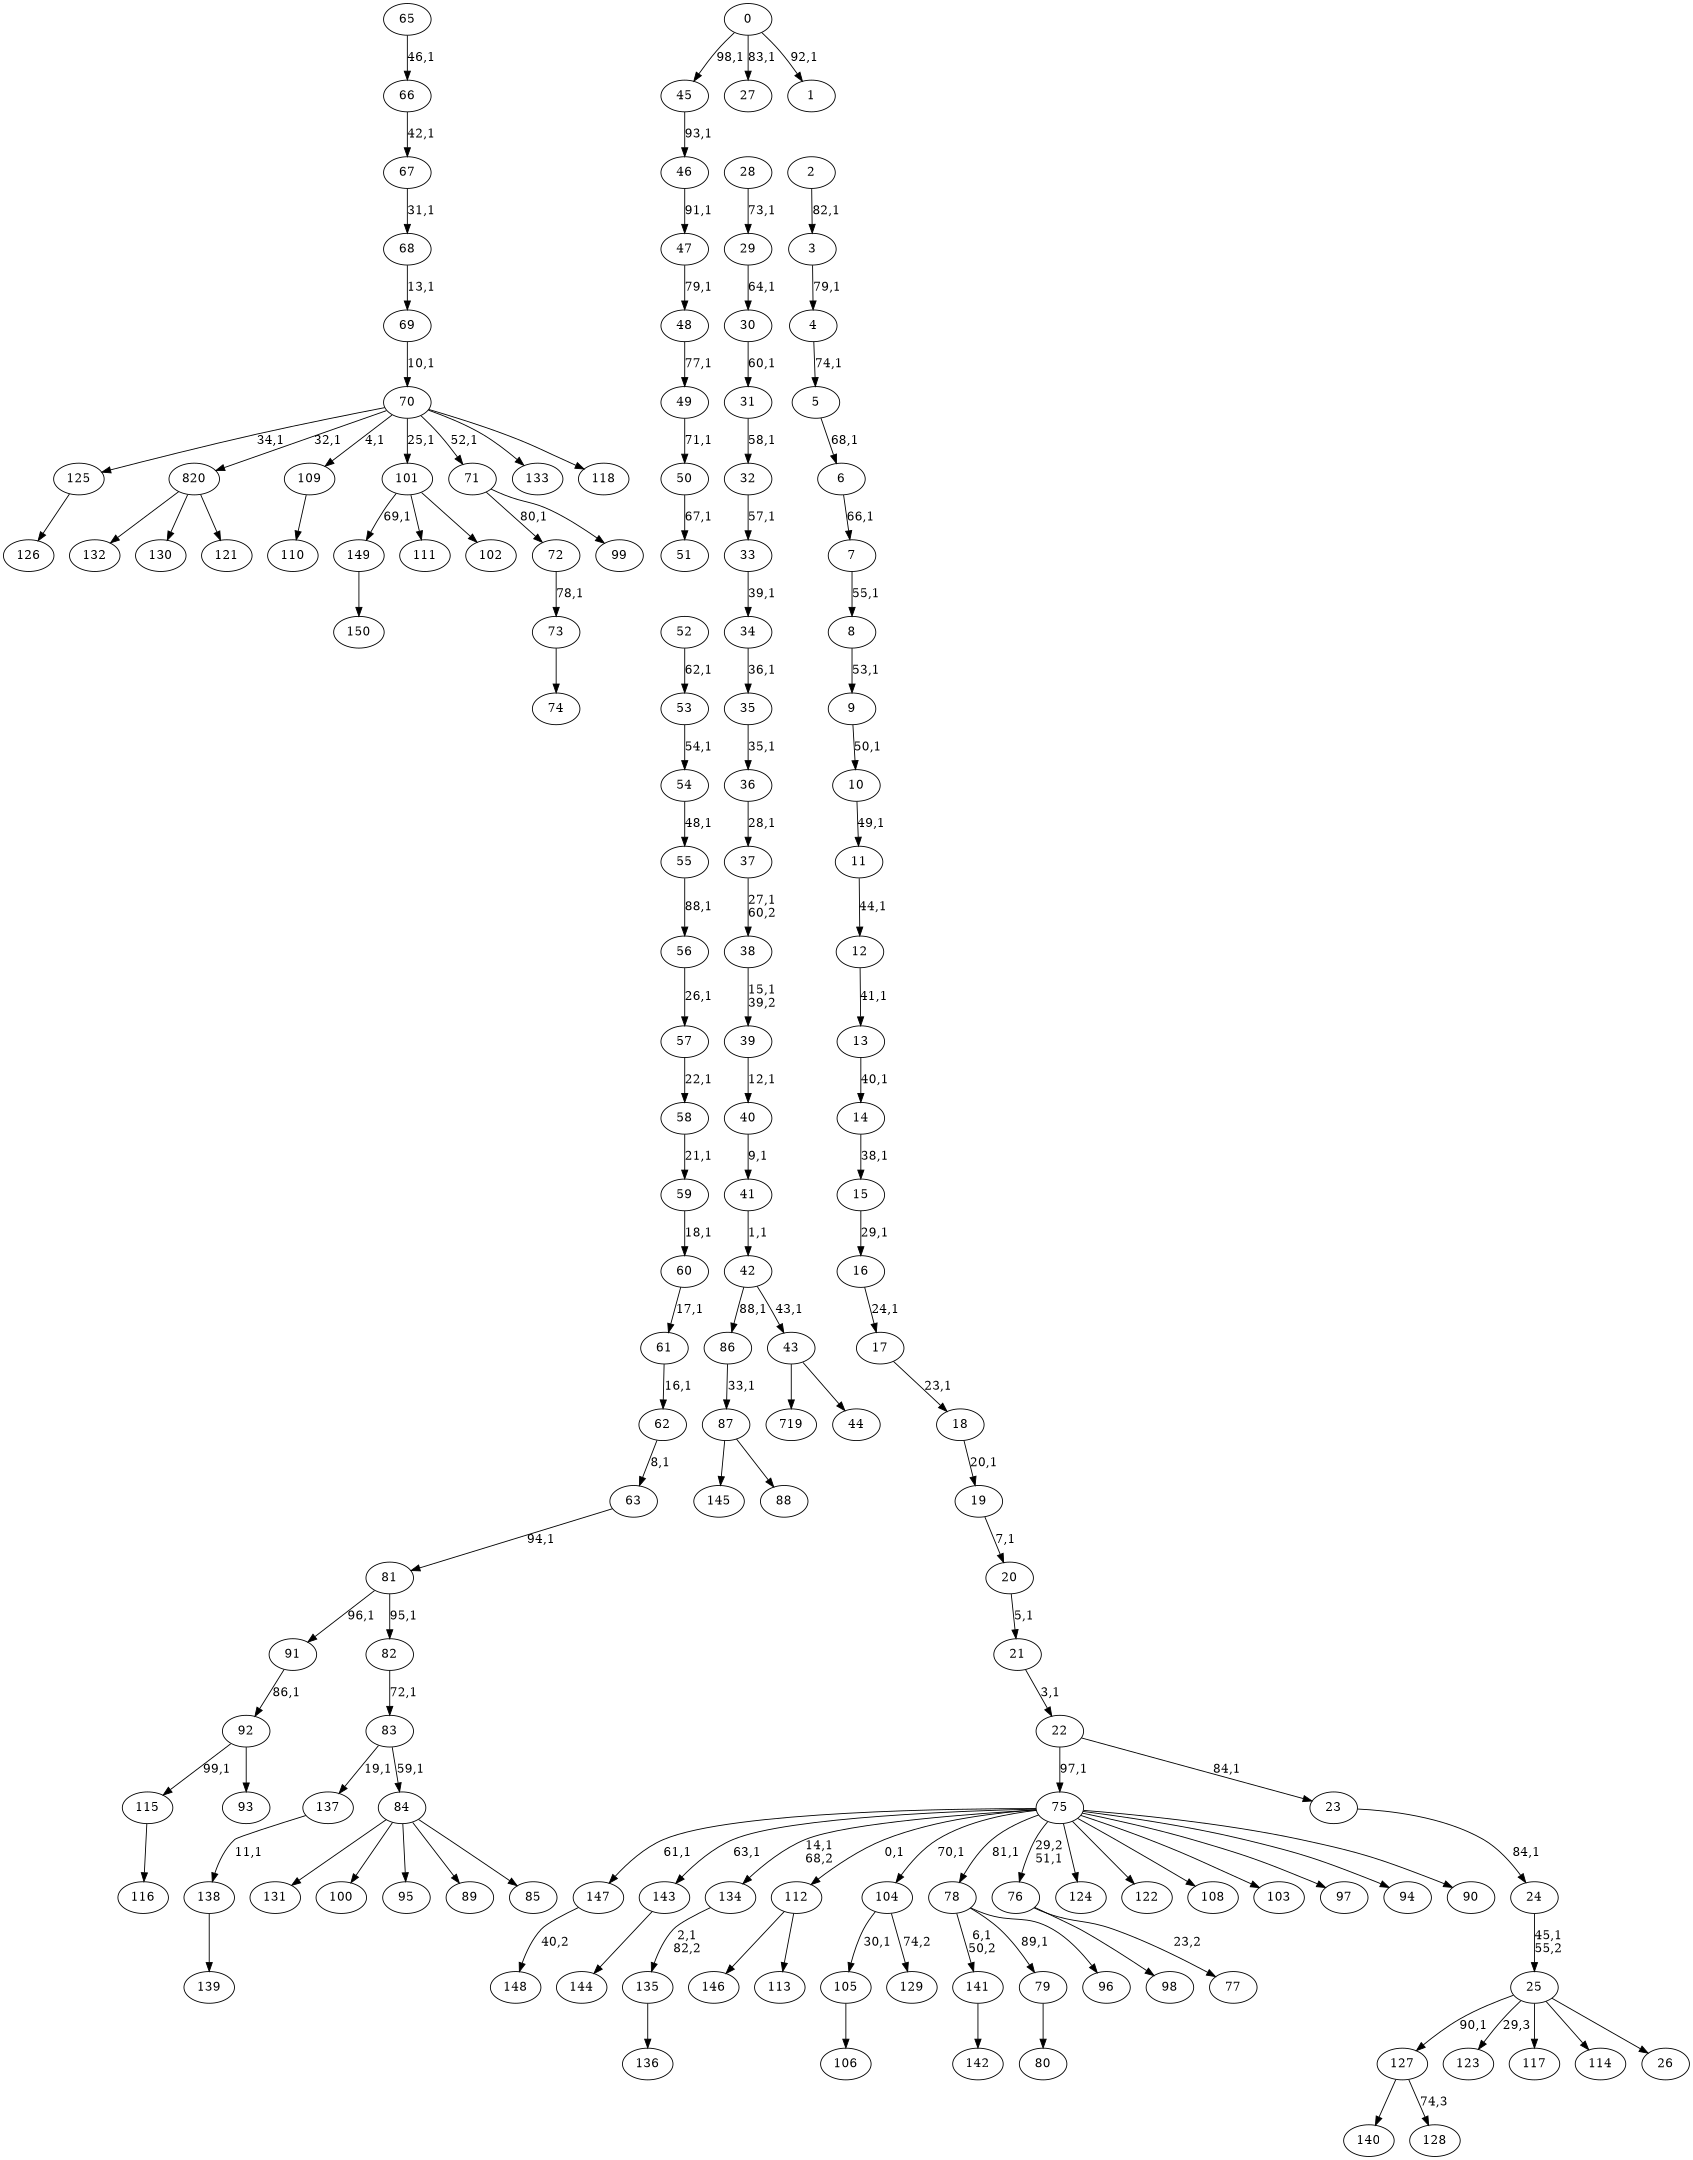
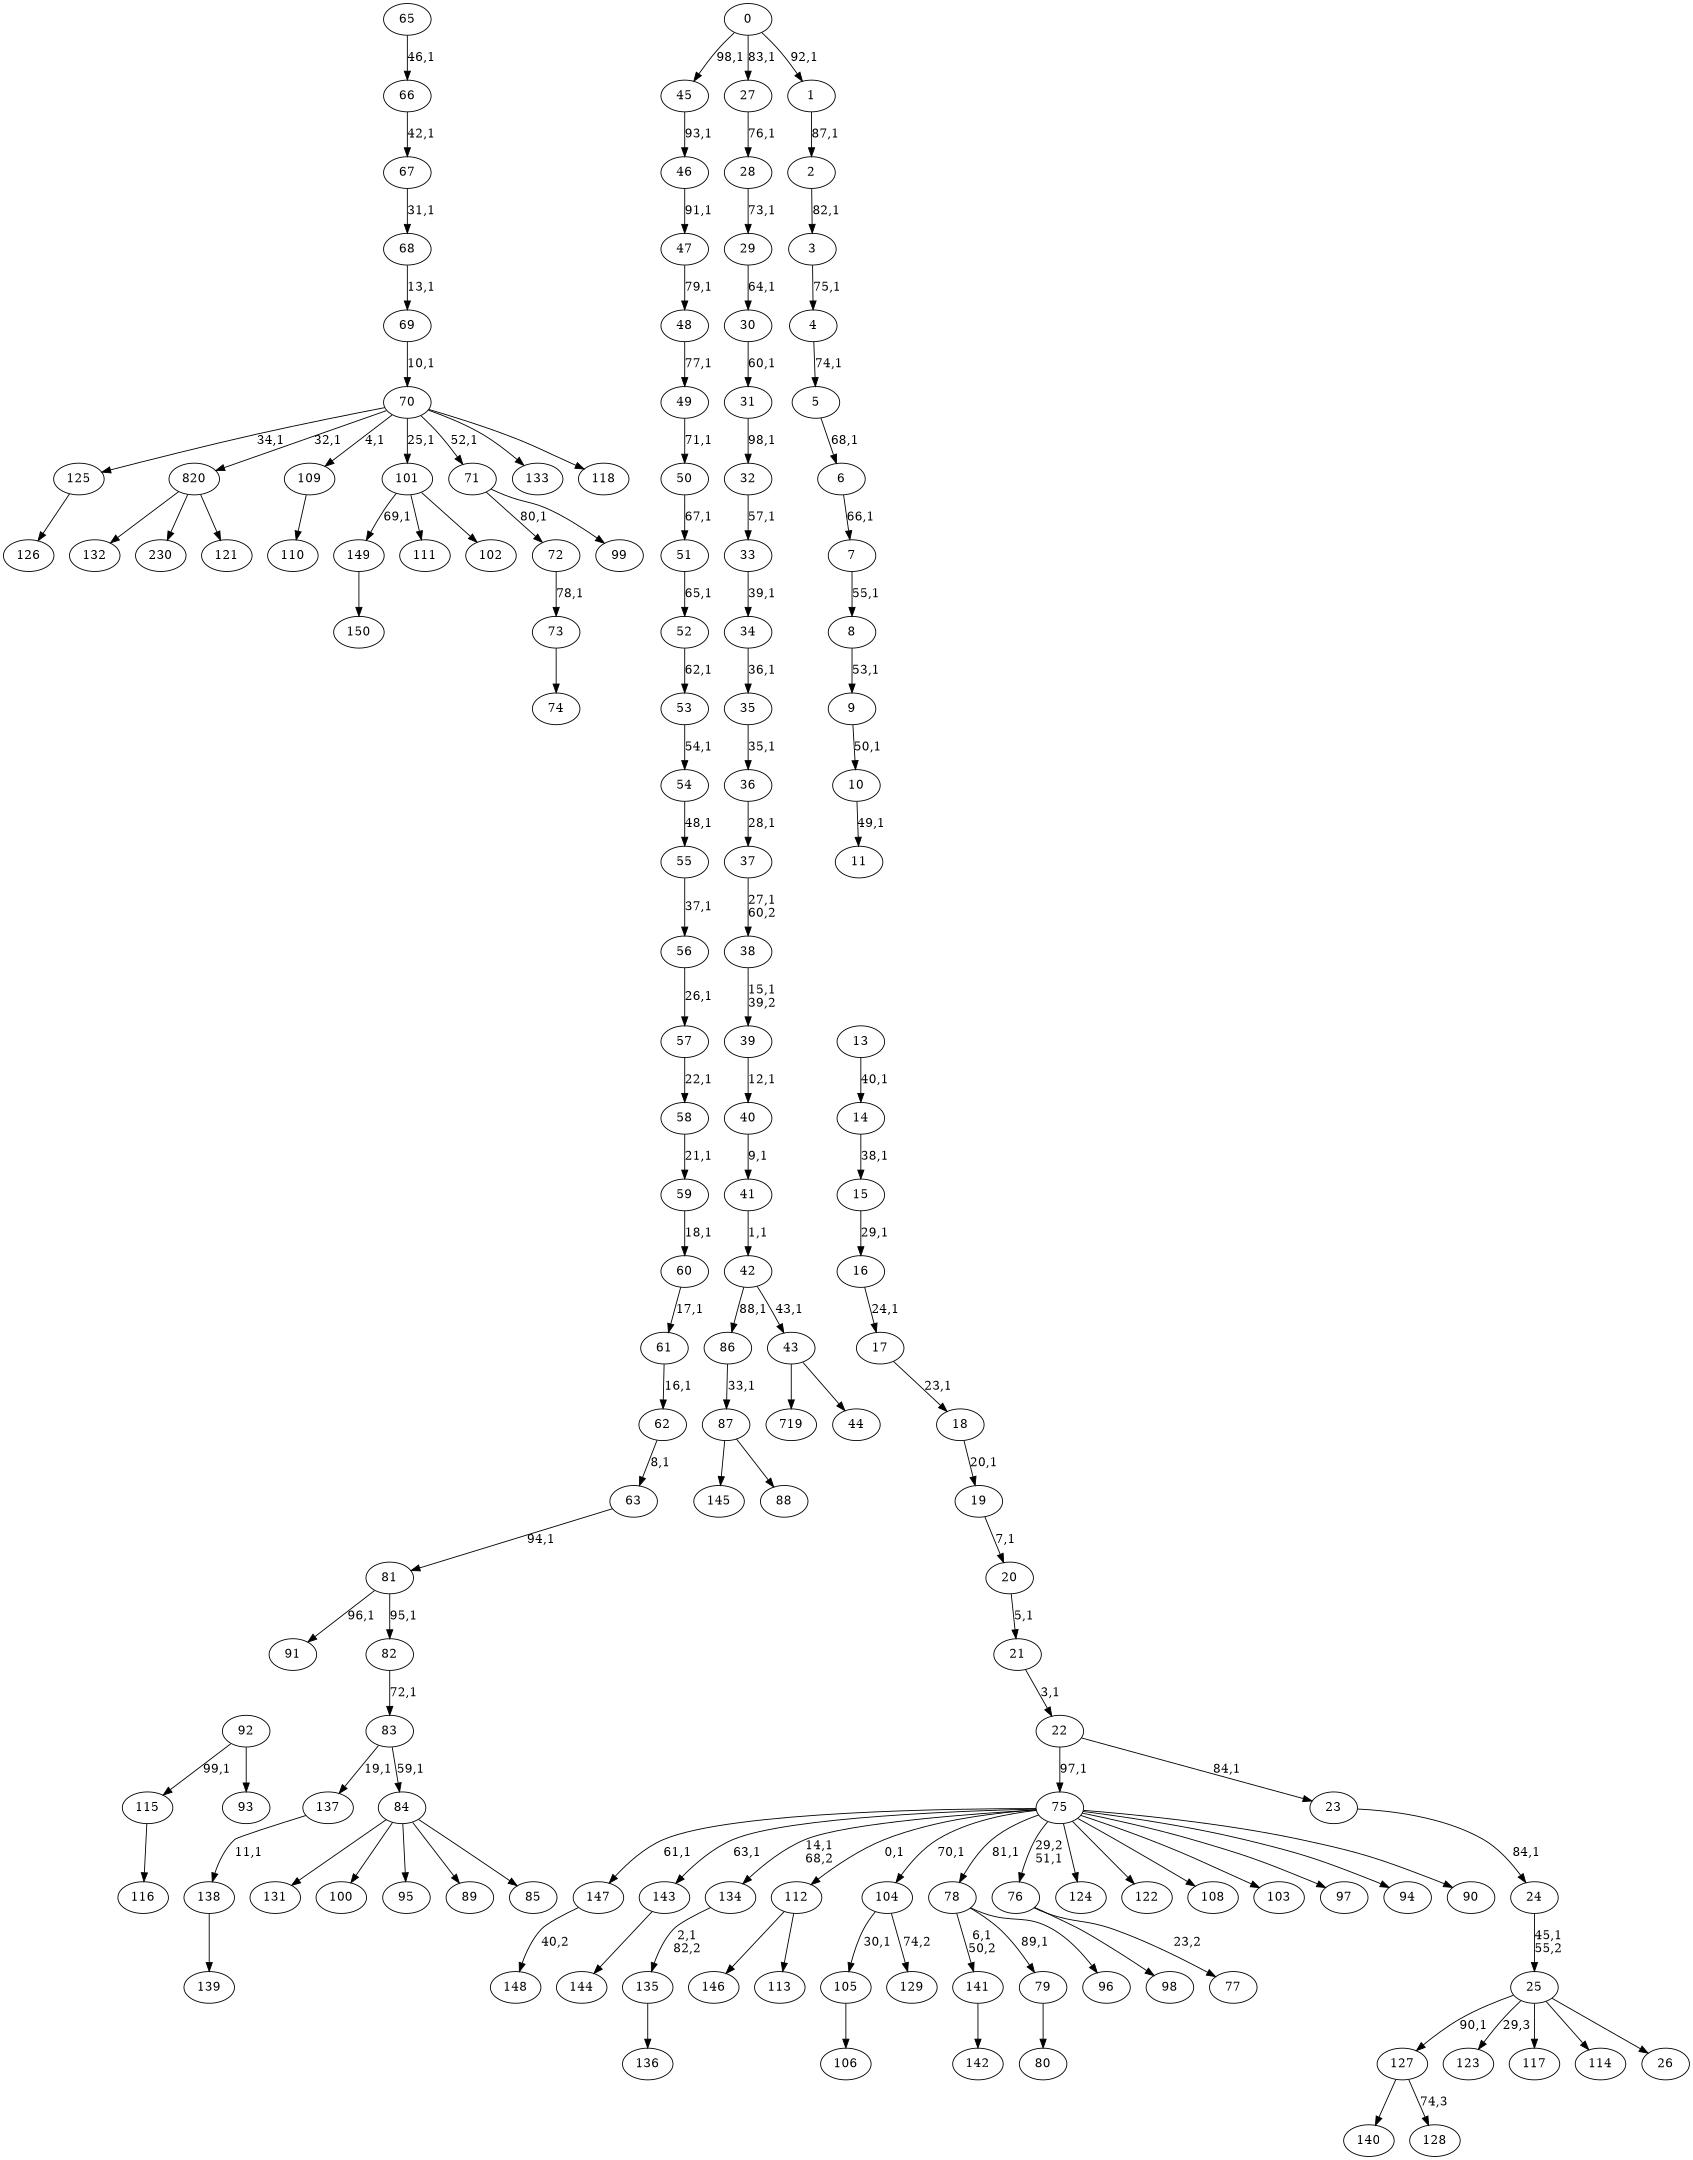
  digraph {
    149
    150
    147
    148
    143
    144
    141
    142
    138
    139
    137
    135
    136
    134
    127
    140
    128
    125
    126
    n20 [label=820]
    132
-   130
+   130 [label=230]
    121
    115
    116
    112
    146
    113
    109
    110
    105
    106
    104
    129
    101
    111
    102
    92
    93
    91
    87
    145
    88
    86
    84
    131
    100
    95
    89
    85
    83
    82
    81
    79
    80
    78
    96
    76
    98
    77
    75
    124
    122
    108
    103
    97
    94
    90
    73
    74
    72
    71
    99
    70
    133
    118
    69
    68
    67
    66
    65
    63
    62
    61
    60
    59
    58
    57
    56
    55
    54
    53
    52
    51
    50
    49
    48
    47
    46
    45
    n101 [label=719]
    43
    44
    42
    41
    40
    39
    38
    37
    36
    35
    34
    33
    32
    31
    30
    29
    28
    27
    25
    123
    117
    114
    26
    24
    23
    22
    21
    20
    19
    18
    17
    16
    15
    14
    13
-   12
    11
    10
    9
    8
    7
    6
    5
    4
    3
    2
    1
    0
    149 -> 150
    147 -> 148 [label="40,2"]
    143 -> 144
    141 -> 142
    138 -> 139
    137 -> 138 [label="11,1"]
    135 -> 136
    134 -> 135 [label="2,1\n82,2"]
    127 -> 140
    127 -> 128 [label="74,3"]
    125 -> 126
    n20 -> 132
    n20 -> 130
    n20 -> 121
    115 -> 116
    112 -> 146
    112 -> 113
    109 -> 110
    105 -> 106
    104 -> 105 [label="30,1"]
    104 -> 129 [label="74,2"]
    101 -> 149 [label="69,1"]
    101 -> 111
    101 -> 102
    92 -> 115 [label="99,1"]
    92 -> 93
-   91 -> 92 [label="86,1"]
    87 -> 145
    87 -> 88
    86 -> 87 [label="33,1"]
    84 -> 131
    84 -> 100
    84 -> 95
    84 -> 89
    84 -> 85
    83 -> 137 [label="19,1"]
    83 -> 84 [label="59,1"]
    82 -> 83 [label="72,1"]
    81 -> 91 [label="96,1"]
    81 -> 82 [label="95,1"]
    79 -> 80
    78 -> 141 [label="6,1\n50,2"]
    78 -> 79 [label="89,1"]
    78 -> 96
    76 -> 98
    76 -> 77 [label="23,2"]
    75 -> 147 [label="61,1"]
    75 -> 143 [label="63,1"]
    75 -> 134 [label="14,1\n68,2"]
    75 -> 112 [label="0,1"]
    75 -> 104 [label="70,1"]
    75 -> 78 [label="81,1"]
    75 -> 76 [label="29,2\n51,1"]
    75 -> 124
    75 -> 122
    75 -> 108
    75 -> 103
    75 -> 97
    75 -> 94
    75 -> 90
    73 -> 74
    72 -> 73 [label="78,1"]
    71 -> 72 [label="80,1"]
    71 -> 99
    70 -> 125 [label="34,1"]
    70 -> n20 [label="32,1"]
    70 -> 109 [label="4,1"]
    70 -> 101 [label="25,1"]
    70 -> 71 [label="52,1"]
    70 -> 133
    70 -> 118
    69 -> 70 [label="10,1"]
    68 -> 69 [label="13,1"]
    67 -> 68 [label="31,1"]
    66 -> 67 [label="42,1"]
    65 -> 66 [label="46,1"]
    63 -> 81 [label="94,1"]
    62 -> 63 [label="8,1"]
    61 -> 62 [label="16,1"]
    60 -> 61 [label="17,1"]
    59 -> 60 [label="18,1"]
    58 -> 59 [label="21,1"]
    57 -> 58 [label="22,1"]
    56 -> 57 [label="26,1"]
-   55 -> 56 [label="88,1"]
+   55 -> 56 [label="37,1"]
    54 -> 55 [label="48,1"]
    53 -> 54 [label="54,1"]
    52 -> 53 [label="62,1"]
+   51 -> 52 [label="65,1"]
    50 -> 51 [label="67,1"]
    49 -> 50 [label="71,1"]
    48 -> 49 [label="77,1"]
    47 -> 48 [label="79,1"]
    46 -> 47 [label="91,1"]
    45 -> 46 [label="93,1"]
    43 -> n101
    43 -> 44
    42 -> 86 [label="88,1"]
    42 -> 43 [label="43,1"]
    41 -> 42 [label="1,1"]
    40 -> 41 [label="9,1"]
    39 -> 40 [label="12,1"]
    38 -> 39 [label="15,1\n39,2"]
    37 -> 38 [label="27,1\n60,2"]
    36 -> 37 [label="28,1"]
    35 -> 36 [label="35,1"]
    34 -> 35 [label="36,1"]
    33 -> 34 [label="39,1"]
    32 -> 33 [label="57,1"]
-   31 -> 32 [label="58,1"]
+   31 -> 32 [label="98,1"]
    30 -> 31 [label="60,1"]
    29 -> 30 [label="64,1"]
    28 -> 29 [label="73,1"]
+   27 -> 28 [label="76,1"]
    25 -> 127 [label="90,1"]
    25 -> 123 [label="29,3"]
    25 -> 117
    25 -> 114
    25 -> 26
    24 -> 25 [label="45,1\n55,2"]
    23 -> 24 [label="84,1"]
    22 -> 75 [label="97,1"]
    22 -> 23 [label="84,1"]
    21 -> 22 [label="3,1"]
    20 -> 21 [label="5,1"]
    19 -> 20 [label="7,1"]
    18 -> 19 [label="20,1"]
    17 -> 18 [label="23,1"]
    16 -> 17 [label="24,1"]
    15 -> 16 [label="29,1"]
    14 -> 15 [label="38,1"]
    13 -> 14 [label="40,1"]
-   12 -> 13 [label="41,1"]
-   11 -> 12 [label="44,1"]
    10 -> 11 [label="49,1"]
    9 -> 10 [label="50,1"]
    8 -> 9 [label="53,1"]
    7 -> 8 [label="55,1"]
    6 -> 7 [label="66,1"]
    5 -> 6 [label="68,1"]
    4 -> 5 [label="74,1"]
-   3 -> 4 [label="79,1"]
+   3 -> 4 [label="75,1"]
    2 -> 3 [label="82,1"]
+   1 -> 2 [label="87,1"]
    0 -> 45 [label="98,1"]
    0 -> 27 [label="83,1"]
    0 -> 1 [label="92,1"]
  }
